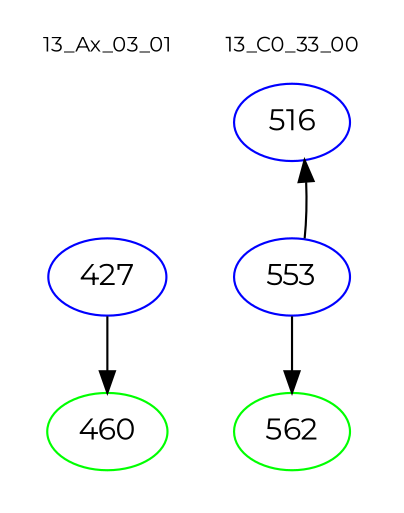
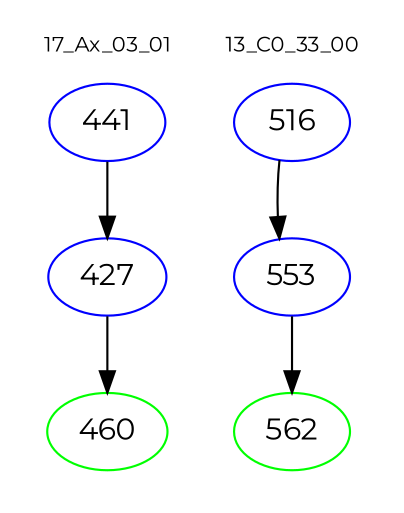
  digraph {
    fontname=Montserrat
    node [color=blue fontname=Montserrat]
    edge [color=black fontname=Montserrat]
+   n1 [label=441]
    n2 [label=427]
    n3 [color=green label=460]
    n4 [label=516]
    n5 [label=553]
    n6 [color=green label=562]
    subgraph cluster_1 {
      color=white
      fontsize=10
-     label="13_Ax_03_01"
+     label="17_Ax_03_01"
+     n1
      n2
      n3
    }
    subgraph cluster_2 {
      color=white
      fontsize=10
      label="13_C0_33_00"
      n4
      n5
      n6
    }
+   n1 -> n2
    n2 -> n3
-   n5 -> n4
+   n4 -> n5
    n5 -> n6
  }
